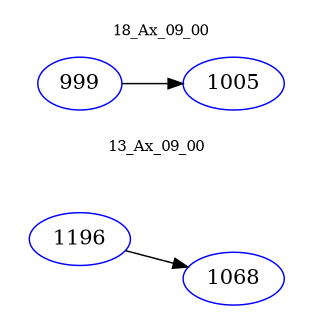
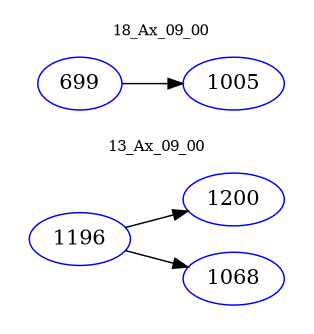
  digraph {
    rankdir=LR
    node [color=blue]
    edge [color=black]
    n1 [label=1196]
    n2 [label=1068]
-   n4 [label=999]
+   n3 [label=1200]
+   n4 [label=699]
    n5 [label=1005]
    subgraph cluster_1 {
      color=white
      fontsize=10
      label="13_Ax_09_00"
      n1
      n2
+     n3
    }
    subgraph cluster_2 {
      color=white
      fontsize=10
      label="18_Ax_09_00"
      n4
      n5
    }
    n1 -> n2
+   n1 -> n3
    n4 -> n5
  }
